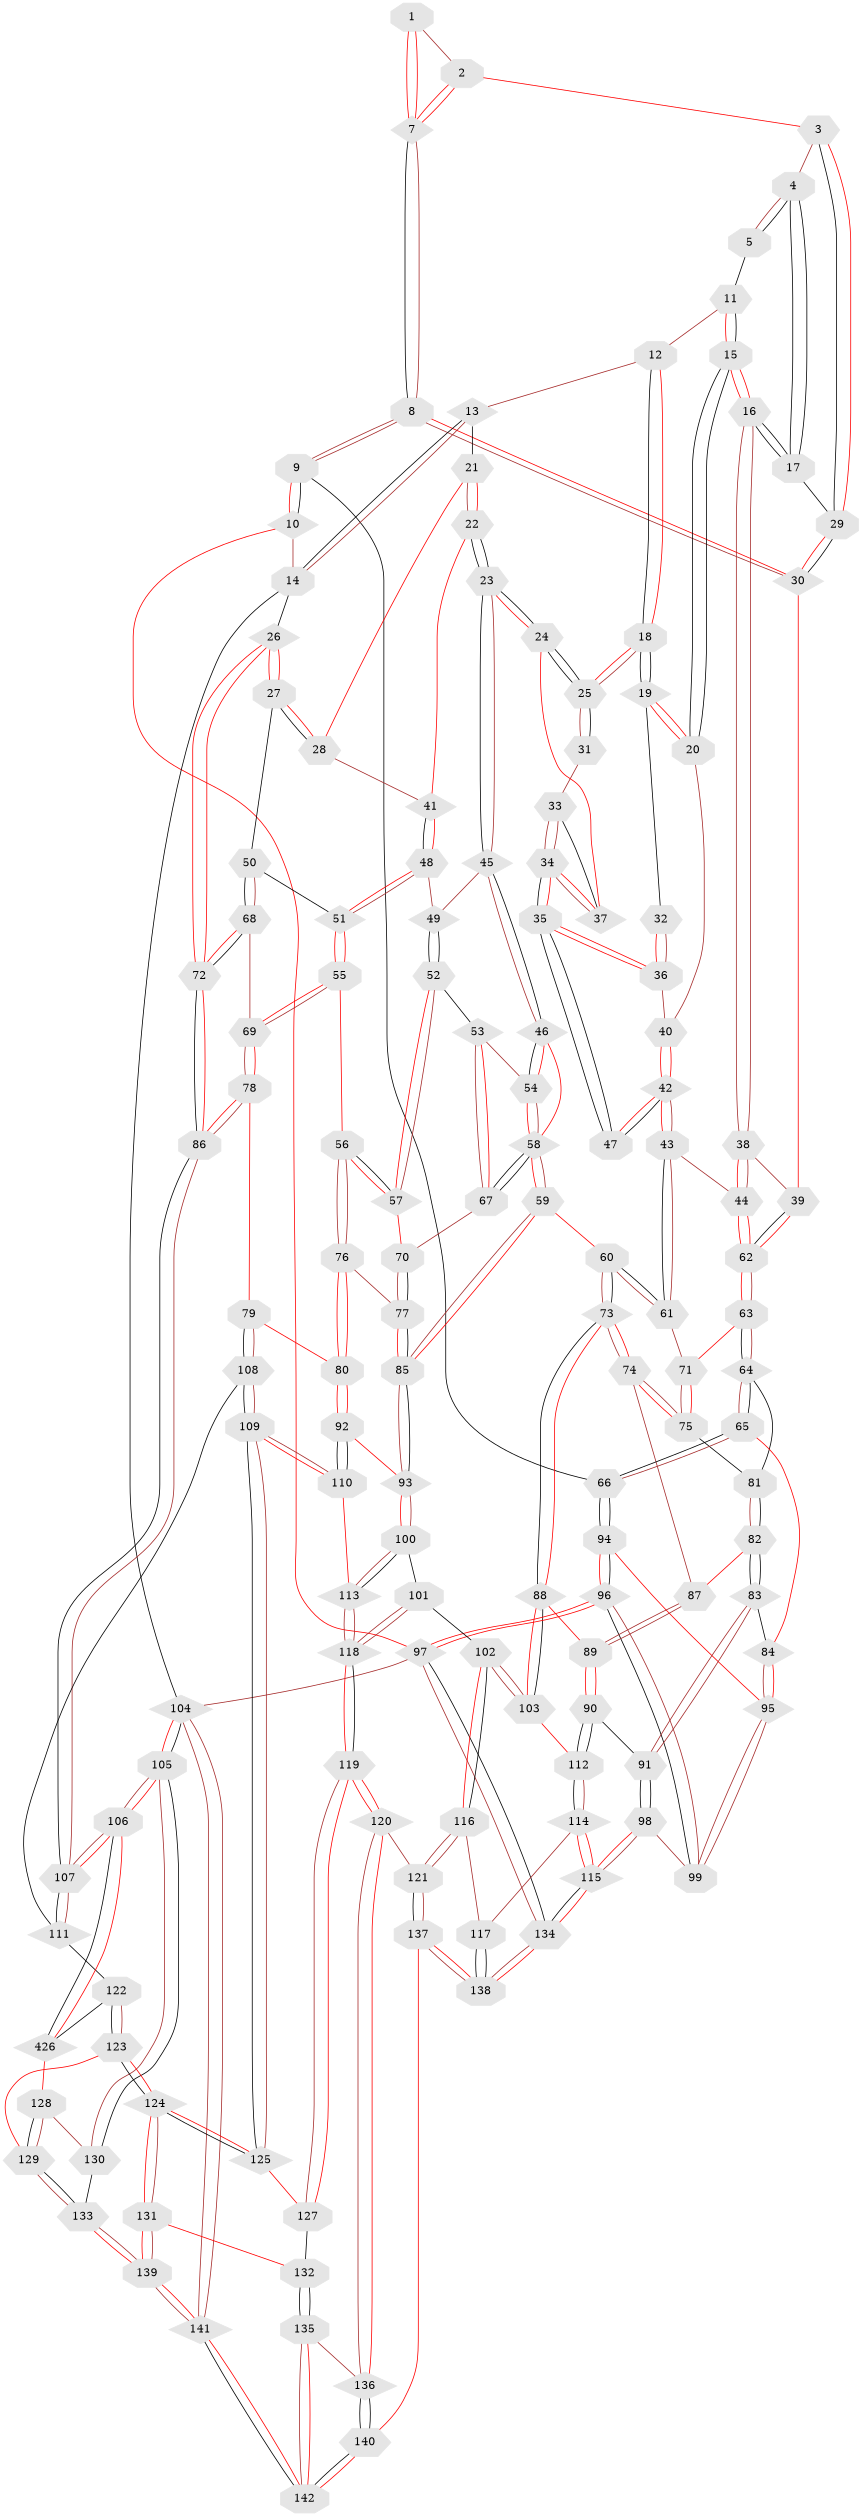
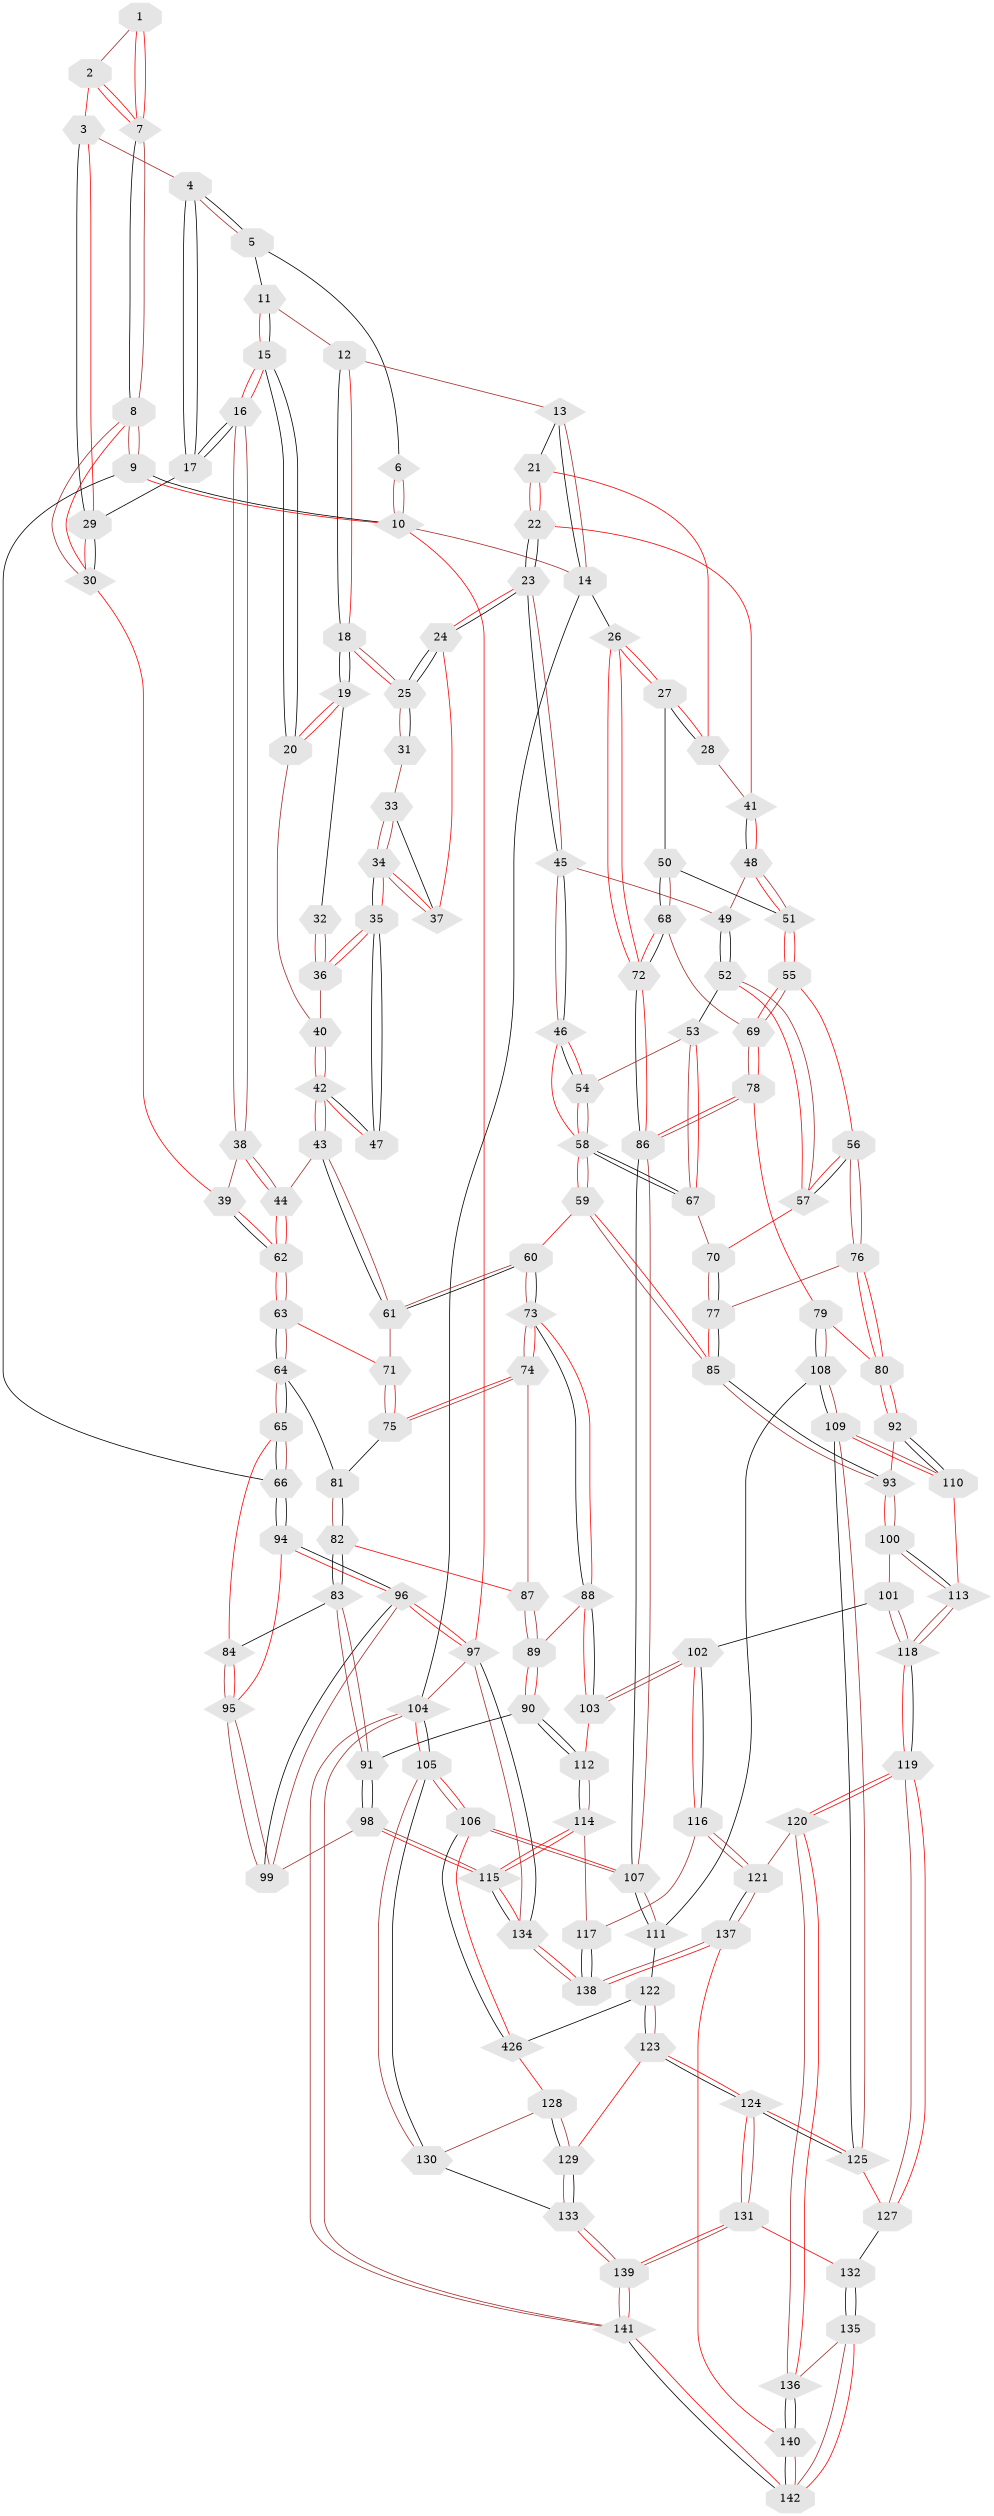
  graph {
    node [color=gray90 shape=octagon style=filled]
    edge [color=red]
    1
    2
    7 [shape=diamond]
    3 [shape=hexagon]
    8
    4
    29
    5
    17
    30 [shape=diamond]
+   6 [shape=diamond]
    11 [shape=hexagon]
    10 [shape=diamond]
    12
    15
    14
    97 [shape=diamond]
    9
    66 [shape=hexagon]
    39 [shape=hexagon]
    94
    26 [shape=diamond]
    104 [shape=diamond]
    134 [shape=hexagon]
    13 [shape=diamond]
    18
    16 [shape=hexagon]
    20
    21 [shape=hexagon]
    19 [shape=diamond]
    25 [shape=hexagon]
    22 [shape=hexagon]
    28 [shape=hexagon]
    27
    72 [shape=hexagon]
    105
    141 [shape=diamond]
    38 [shape=hexagon]
    40 [shape=hexagon]
    44 [shape=hexagon]
    32 [shape=hexagon]
    31 [shape=hexagon]
    36
    42 [shape=diamond]
    23 [shape=hexagon]
    41 [shape=diamond]
    24 [shape=hexagon]
    45 [shape=diamond]
    48 [shape=hexagon]
    37 [shape=diamond]
    46 [shape=diamond]
    49 [shape=diamond]
    33 [shape=hexagon]
    50 [shape=hexagon]
    86
    51 [shape=diamond]
    68 [shape=hexagon]
    62
    34 [shape=hexagon]
    35
    47
    63
    43
    61 [shape=hexagon]
    71 [shape=hexagon]
    54 [shape=hexagon]
    58 [shape=diamond]
    52 [shape=hexagon]
    55
    53 [shape=diamond]
    57 [shape=diamond]
    69 [shape=hexagon]
    56
    67
    70
    59 [shape=hexagon]
    76
    78
    77
    80
    60
    85
    73 [shape=diamond]
    93 [shape=diamond]
    74 [shape=hexagon]
    88 [shape=diamond]
    75
    64 [shape=diamond]
    65
    81
    84 [shape=diamond]
    82 [shape=hexagon]
    95 [shape=diamond]
    96 [shape=diamond]
    79
    107 [shape=hexagon]
    87 [shape=hexagon]
    89
    103 [shape=hexagon]
    92
    108 [shape=hexagon]
    111 [shape=diamond]
    109
    110
    83 [shape=diamond]
    91 [shape=hexagon]
    98 [shape=hexagon]
    99
    100
    90 [shape=hexagon]
    112
    114 [shape=diamond]
    115 [shape=diamond]
    113 [shape=diamond]
    101
    138
    102 [shape=hexagon]
    118 [shape=diamond]
    116
    119 [shape=hexagon]
    117
    121
    106
    130 [shape=hexagon]
    142
    n126 [label=426 shape=diamond]
    133 [shape=hexagon]
    128
    122
    125 [shape=diamond]
    127
    123 [shape=hexagon]
    137
    120 [shape=diamond]
    136 [shape=diamond]
    132
    140 [shape=hexagon]
    124 [shape=diamond]
    129 [shape=hexagon]
    131
    139
    135
    1 -- 2 [color=brown]
    1 -- 7
    1 -- 7
    2 -- 7
    2 -- 7
    2 -- 3
    7 -- 8 [color=black]
    7 -- 8 [color=brown]
    3 -- 4 [color=brown]
    3 -- 29 [color=black]
    3 -- 29
    8 -- 30 [color=brown]
    8 -- 30
    8 -- 9 [color=brown]
    8 -- 9 [color=brown]
    4 -- 5 [color=brown]
    4 -- 5 [color=black]
    4 -- 17 [color=black]
    4 -- 17 [color=black]
    29 -- 30
    29 -- 30 [color=black]
+   5 -- 6 [color=black]
    5 -- 11 [color=black]
    17 -- 29 [color=black]
    30 -- 39
+   6 -- 10 [color=brown]
+   6 -- 10 [color=brown]
    11 -- 12 [color=brown]
    11 -- 15
    11 -- 15 [color=black]
    10 -- 14 [color=brown]
    10 -- 97
    12 -- 13 [color=brown]
    12 -- 18 [color=black]
    12 -- 18
    15 -- 16
    15 -- 16
    15 -- 20 [color=black]
    15 -- 20 [color=black]
    14 -- 26 [color=black]
    14 -- 104 [color=black]
    97 -- 104 [color=brown]
    97 -- 134 [color=brown]
    97 -- 134 [color=black]
    9 -- 10
    9 -- 10 [color=black]
    9 -- 66 [color=black]
    66 -- 94 [color=black]
    66 -- 94 [color=black]
    39 -- 62 [color=black]
    39 -- 62
    94 -- 95
    94 -- 96
    94 -- 96 [color=black]
    26 -- 27
    26 -- 27
    26 -- 72
    26 -- 72
    104 -- 105
    104 -- 105 [color=black]
    104 -- 141 [color=brown]
    104 -- 141 [color=brown]
    134 -- 138 [color=brown]
    134 -- 138
    13 -- 14 [color=black]
    13 -- 14 [color=brown]
    13 -- 21 [color=black]
    18 -- 19 [color=black]
    18 -- 19 [color=black]
    18 -- 25
    18 -- 25 [color=brown]
    16 -- 17 [color=black]
    16 -- 17 [color=black]
    16 -- 38 [color=brown]
    16 -- 38 [color=brown]
    20 -- 40 [color=brown]
    21 -- 22 [color=brown]
    21 -- 22
    21 -- 28
    19 -- 20
    19 -- 20
    19 -- 32 [color=black]
    25 -- 31 [color=brown]
    25 -- 31 [color=black]
    22 -- 23 [color=black]
    22 -- 23 [color=black]
    22 -- 41
    28 -- 41 [color=brown]
    27 -- 28 [color=black]
    27 -- 28
    27 -- 50 [color=black]
    72 -- 86 [color=black]
    72 -- 86
    105 -- 106 [color=brown]
    105 -- 106
    105 -- 130 [color=brown]
    105 -- 130 [color=black]
    141 -- 142 [color=black]
    141 -- 142
    38 -- 39 [color=brown]
    38 -- 44
    38 -- 44 [color=brown]
    40 -- 42
    40 -- 42
    44 -- 62
    44 -- 62
    32 -- 36
    32 -- 36 [color=brown]
    31 -- 33 [color=brown]
    36 -- 40 [color=brown]
    42 -- 47
    42 -- 47 [color=black]
    42 -- 43
    42 -- 43 [color=brown]
    23 -- 24
    23 -- 24 [color=black]
    23 -- 45 [color=black]
    23 -- 45 [color=brown]
    41 -- 48 [color=black]
    41 -- 48
    24 -- 25 [color=black]
    24 -- 25 [color=black]
    24 -- 37
    45 -- 46 [color=brown]
    45 -- 46 [color=black]
    45 -- 49 [color=brown]
    48 -- 49 [color=brown]
    48 -- 51
    48 -- 51 [color=brown]
    46 -- 54 [color=black]
    46 -- 54
    46 -- 58
    49 -- 52 [color=black]
    49 -- 52 [color=black]
    33 -- 37 [color=black]
    33 -- 34 [color=brown]
    33 -- 34 [color=brown]
    50 -- 51 [color=black]
    50 -- 68 [color=black]
    50 -- 68 [color=brown]
    86 -- 107 [color=black]
    86 -- 107 [color=brown]
    51 -- 55
    51 -- 55
    68 -- 72
    68 -- 72 [color=black]
    68 -- 69 [color=brown]
    62 -- 63
    62 -- 63 [color=brown]
    34 -- 37 [color=brown]
    34 -- 37
    34 -- 35 [color=black]
    34 -- 35
    35 -- 36
    35 -- 36
    35 -- 47 [color=black]
    35 -- 47 [color=black]
    63 -- 71
    63 -- 64 [color=black]
    63 -- 64 [color=brown]
    43 -- 44 [color=brown]
    43 -- 61 [color=black]
    43 -- 61 [color=brown]
    61 -- 71 [color=brown]
    71 -- 75 [color=brown]
    71 -- 75
    54 -- 58
    54 -- 58 [color=brown]
    58 -- 67 [color=black]
    58 -- 67 [color=black]
    58 -- 59
    58 -- 59 [color=brown]
    52 -- 53 [color=black]
    52 -- 57
    52 -- 57 [color=brown]
    55 -- 69
    55 -- 69 [color=brown]
    55 -- 56
    53 -- 54 [color=brown]
    53 -- 67 [color=brown]
    53 -- 67
    57 -- 70
    69 -- 78 [color=brown]
    69 -- 78
    56 -- 57
    56 -- 57 [color=black]
    56 -- 76 [color=brown]
    56 -- 76 [color=brown]
    67 -- 70 [color=brown]
    70 -- 77 [color=brown]
    70 -- 77 [color=black]
    59 -- 60
    59 -- 85 [color=brown]
    59 -- 85
    76 -- 77 [color=brown]
    76 -- 80
    76 -- 80
    78 -- 86
    78 -- 86 [color=brown]
    78 -- 79
    77 -- 85
    77 -- 85 [color=black]
    80 -- 92
    80 -- 92
    60 -- 61 [color=brown]
    60 -- 61 [color=black]
    60 -- 73 [color=brown]
    60 -- 73 [color=black]
    85 -- 93 [color=brown]
    85 -- 93 [color=black]
    73 -- 74 [color=brown]
    73 -- 74
    73 -- 88 [color=black]
    73 -- 88
    93 -- 100
    93 -- 100 [color=brown]
    74 -- 75
    74 -- 75 [color=brown]
    74 -- 87 [color=brown]
    88 -- 89
    88 -- 103
    88 -- 103 [color=black]
    75 -- 81 [color=black]
    64 -- 65 [color=brown]
    64 -- 65 [color=black]
    64 -- 81 [color=black]
    65 -- 66 [color=black]
    65 -- 66 [color=brown]
    65 -- 84
    81 -- 82 [color=brown]
    81 -- 82 [color=black]
    84 -- 95 [color=brown]
    84 -- 95
    82 -- 87
    82 -- 83 [color=black]
    82 -- 83 [color=black]
    95 -- 99 [color=brown]
    95 -- 99 [color=brown]
    96 -- 97
    96 -- 97
    96 -- 99 [color=black]
    96 -- 99 [color=brown]
    79 -- 80
    79 -- 108 [color=black]
    79 -- 108 [color=brown]
    107 -- 111 [color=black]
    107 -- 111 [color=brown]
    87 -- 89 [color=brown]
    87 -- 89 [color=brown]
    89 -- 90
    89 -- 90
    103 -- 112
    92 -- 93
    92 -- 110 [color=black]
    92 -- 110 [color=black]
    108 -- 111 [color=black]
    108 -- 109 [color=black]
    108 -- 109 [color=brown]
    111 -- 122 [color=black]
    109 -- 110
    109 -- 110 [color=brown]
    109 -- 125 [color=black]
    109 -- 125 [color=brown]
    110 -- 113
    83 -- 84 [color=black]
    83 -- 91 [color=brown]
    83 -- 91 [color=brown]
    91 -- 98 [color=black]
    91 -- 98 [color=black]
    98 -- 99 [color=brown]
    98 -- 115
    98 -- 115 [color=brown]
    100 -- 113 [color=brown]
    100 -- 113 [color=black]
-   100 -- 101 [color=black]
+   100 -- 101
    90 -- 91 [color=black]
    90 -- 112 [color=black]
    90 -- 112 [color=black]
    112 -- 114 [color=black]
    112 -- 114 [color=brown]
    114 -- 115
    114 -- 115
    114 -- 117 [color=brown]
    115 -- 134 [color=black]
    115 -- 134
    113 -- 118 [color=brown]
    113 -- 118 [color=brown]
    101 -- 102 [color=black]
    101 -- 118 [color=brown]
    101 -- 118 [color=brown]
    102 -- 103 [color=brown]
    102 -- 103 [color=brown]
    102 -- 116
    102 -- 116 [color=black]
    118 -- 119
    118 -- 119 [color=black]
    116 -- 117 [color=brown]
    116 -- 121 [color=brown]
    116 -- 121 [color=brown]
    119 -- 127 [color=brown]
    119 -- 127
    119 -- 120
    119 -- 120
    117 -- 138 [color=black]
    117 -- 138 [color=black]
    121 -- 137 [color=black]
    121 -- 137 [color=brown]
    106 -- 107 [color=brown]
    106 -- 107
    106 -- n126 [color=black]
    106 -- n126
    130 -- 133 [color=black]
    n126 -- 128
    133 -- 139
    133 -- 139 [color=brown]
    128 -- 130 [color=brown]
    128 -- 129 [color=black]
    128 -- 129 [color=brown]
    122 -- n126 [color=black]
    122 -- 123 [color=black]
    122 -- 123 [color=brown]
    125 -- 127
    127 -- 132 [color=black]
    123 -- 124 [color=black]
    123 -- 124
    123 -- 129
    137 -- 138 [color=brown]
    137 -- 138
    137 -- 140
    120 -- 121 [color=brown]
    120 -- 136 [color=brown]
    120 -- 136
    136 -- 140 [color=black]
    136 -- 140 [color=black]
    132 -- 135 [color=black]
    132 -- 135 [color=black]
    140 -- 142 [color=black]
    140 -- 142
    124 -- 125 [color=black]
    124 -- 125
    124 -- 131
    124 -- 131 [color=brown]
    129 -- 133 [color=brown]
    129 -- 133 [color=black]
    131 -- 132
    131 -- 139
    131 -- 139 [color=brown]
    139 -- 141 [color=brown]
    139 -- 141
    135 -- 142 [color=brown]
    135 -- 142
    135 -- 136 [color=brown]
  }
